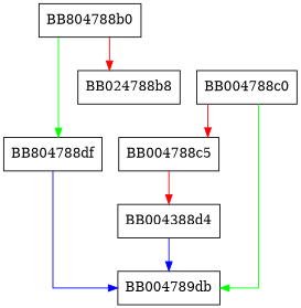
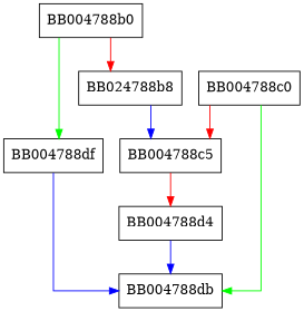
  digraph {
    splines=ortho
    node [shape=box]
    edge [color=red]
-   BB004788b0 [label=BB804788b0]
-   BB004788df [label=BB804788df]
+   BB004788b0
+   BB004788df
    n3 [label=BB024788b8]
-   BB004788db [label=BB004789db]
+   BB004788db
    BB004788c5
-   BB004788d4 [label=BB004388d4]
+   BB004788d4
    BB004788c0
    BB004788b0 -> BB004788df [color=green]
    BB004788b0 -> n3
    BB004788df -> BB004788db [color=blue]
+   n3 -> BB004788c5 [color=blue]
    BB004788c5 -> BB004788d4
    BB004788d4 -> BB004788db [color=blue]
    BB004788c0 -> BB004788db [color=green]
    BB004788c0 -> BB004788c5
  }
